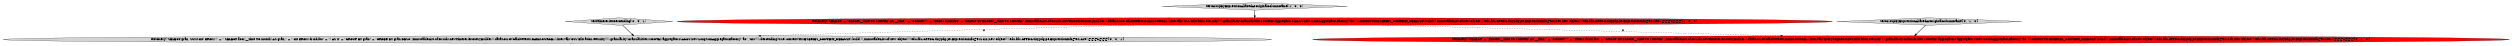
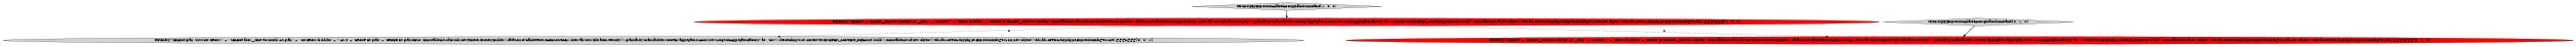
  digraph {
    node [fillcolor=lightgray shape=diamond style=filled]
    edge [style=bold]
-   n1 [label="testTimeseriesDescending['0', '0', '1']"]
    n2 [label="testQuery(\"SELECT gran, SUM(cnt) FROM (\" + \" SELECT floor(__time TO month) AS gran,\" + \" cnt FROM druid.foo\" + \") AS x\" + \"GROUP BY gran\" + \"ORDER BY gran DESC\",ImmutableList.of(Druids.newTimeseriesQueryBuilder().dataSource(CalciteTests.DATASOURCE1).intervals(QSS(Filtration.eternity())).granularity(Granularities.MONTH).aggregators(AGGS(new LongSumAggregatorFactory(\"a0\",\"cnt\"))).descending(true).context(TIMESERIES_CONTEXT_DEFAULT).build()),ImmutableList.of(new Object((((edu.fdu.CPPDG.tinypdg.pe.ExpressionInfo@941c22,new Object((((edu.fdu.CPPDG.tinypdg.pe.ExpressionInfo@941c29))@@@3@@@['0', '0', '1']" shape=ellipse]
    n3 [fillcolor=red label="testQuery(\"SELECT\" + \"FLOOR(__time TO MONTH) AS __time,\" + \"COUNT(*)\" + \"FROM druid.foo\" + \"GROUP BY FLOOR(__time TO MONTH)\",ImmutableList.of(Druids.newTimeseriesQueryBuilder().dataSource(CalciteTests.DATASOURCE1).intervals(QSS(Filtration.eternity())).granularity(Granularities.MONTH).aggregators(AGGS(new CountAggregatorFactory(\"a0\"))).context(TIMESERIES_CONTEXT_DEFAULT).build()),ImmutableList.of(new Object((((edu.fdu.CPPDG.tinypdg.pe.ExpressionInfo@941b99,new Object((((edu.fdu.CPPDG.tinypdg.pe.ExpressionInfo@941ba0))@@@3@@@['1', '0', '0']" shape=ellipse]
    n4 [fillcolor=red label="testQuery(\"SELECT\" + \"FLOOR(__time TO MONTH) AS __time,\" + \"COUNT(*)\" + \"FROM druid.foo\" + \"GROUP BY FLOOR(__time TO MONTH)\",ImmutableList.of(Druids.newTimeseriesQueryBuilder().dataSource(CalciteTests.DATASOURCE1).intervals(querySegmentSpec(Filtration.eternity())).granularity(Granularities.MONTH).aggregators(aggregators(new CountAggregatorFactory(\"a0\"))).context(TIMESERIES_CONTEXT_DEFAULT).build()),ImmutableList.of(new Object((((edu.fdu.CPPDG.tinypdg.pe.ExpressionInfo@941bdb,new Object((((edu.fdu.CPPDG.tinypdg.pe.ExpressionInfo@941be2))@@@3@@@['0', '1', '0']" shape=ellipse]
    n5 [label="testGroupByExpressionAliasedAsOriginalColumnName['0', '1', '0']"]
    n6 [label="testGroupByExpressionAliasedAsOriginalColumnName['1', '0', '0']"]
-   n1 -> n2
    n3 -> n2 [label=0 style=dashed]
    n3 -> n4 [label=0 style=dashed]
    n5 -> n4
    n6 -> n3
  }
